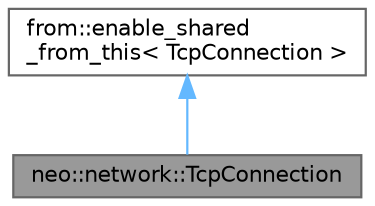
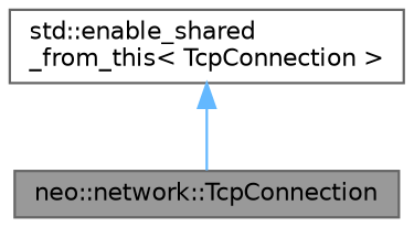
  digraph {
    node [color=gray40 fontname=Helvetica fontsize=10 shape=box style=filled]
    n1 [fillcolor=grey60 fontcolor=black height=0.2 label="neo::network::TcpConnection" width=0.4]
-   n2 [fillcolor=white height=0.2 label="from::enable_shared\l_from_this\< TcpConnection \>" width=0.4]
+   n2 [fillcolor=white height=0.2 label="std::enable_shared\l_from_this\< TcpConnection \>" width=0.4]
    n2 -> n1 [color=steelblue1 dir=back fontname=Helvetica fontsize=10 labelfontname=Helvetica labelfontsize=10 style=solid]
  }
